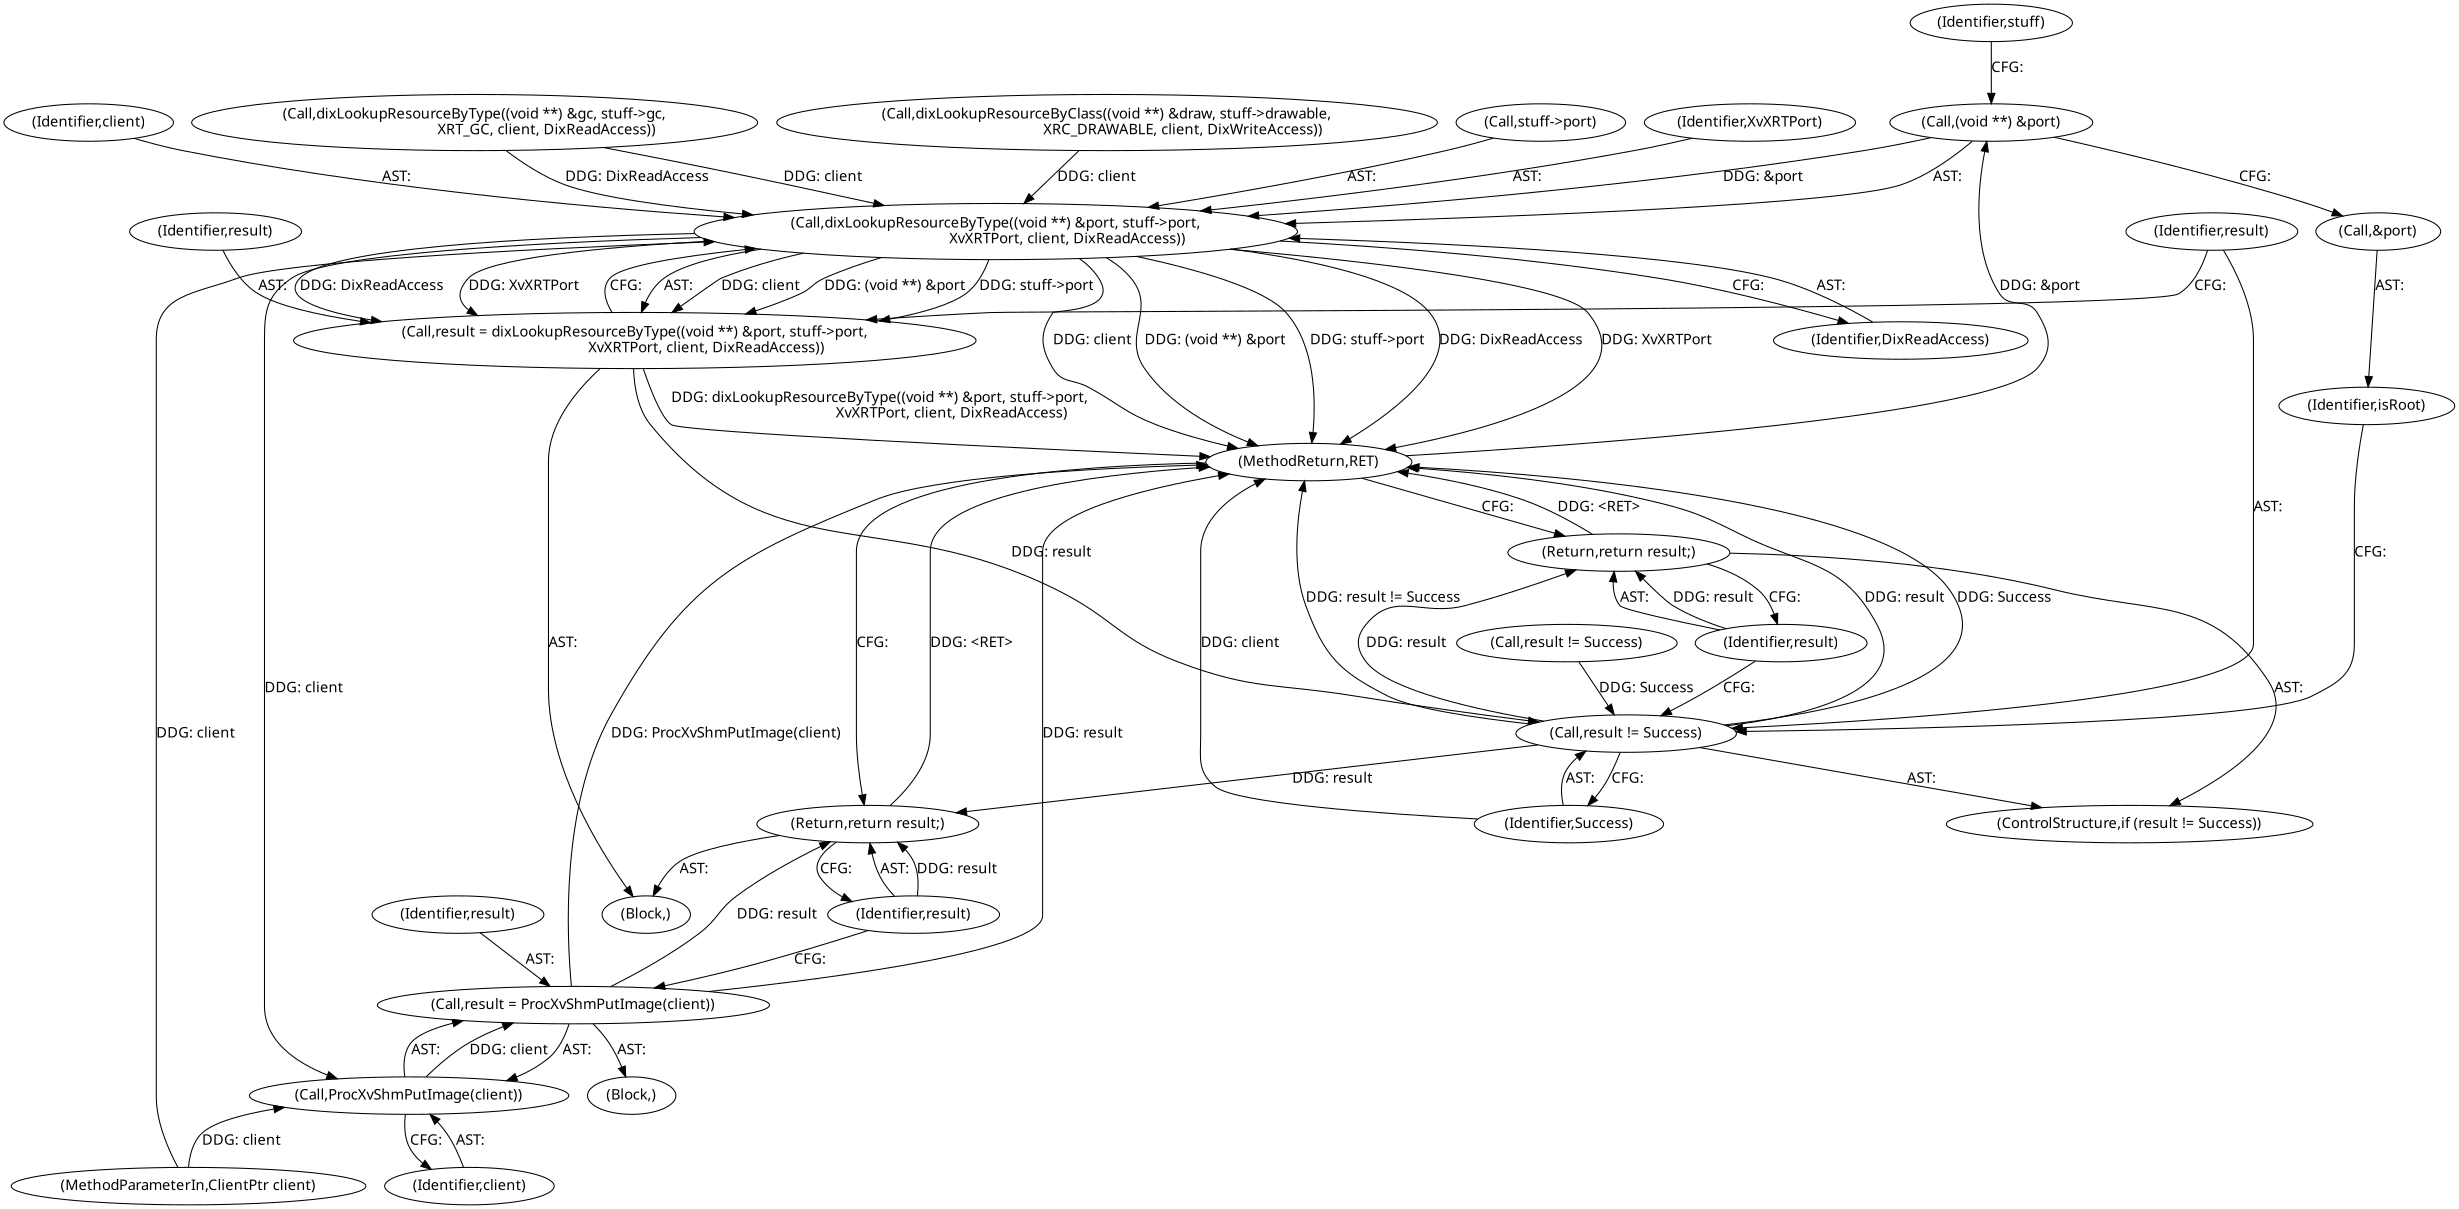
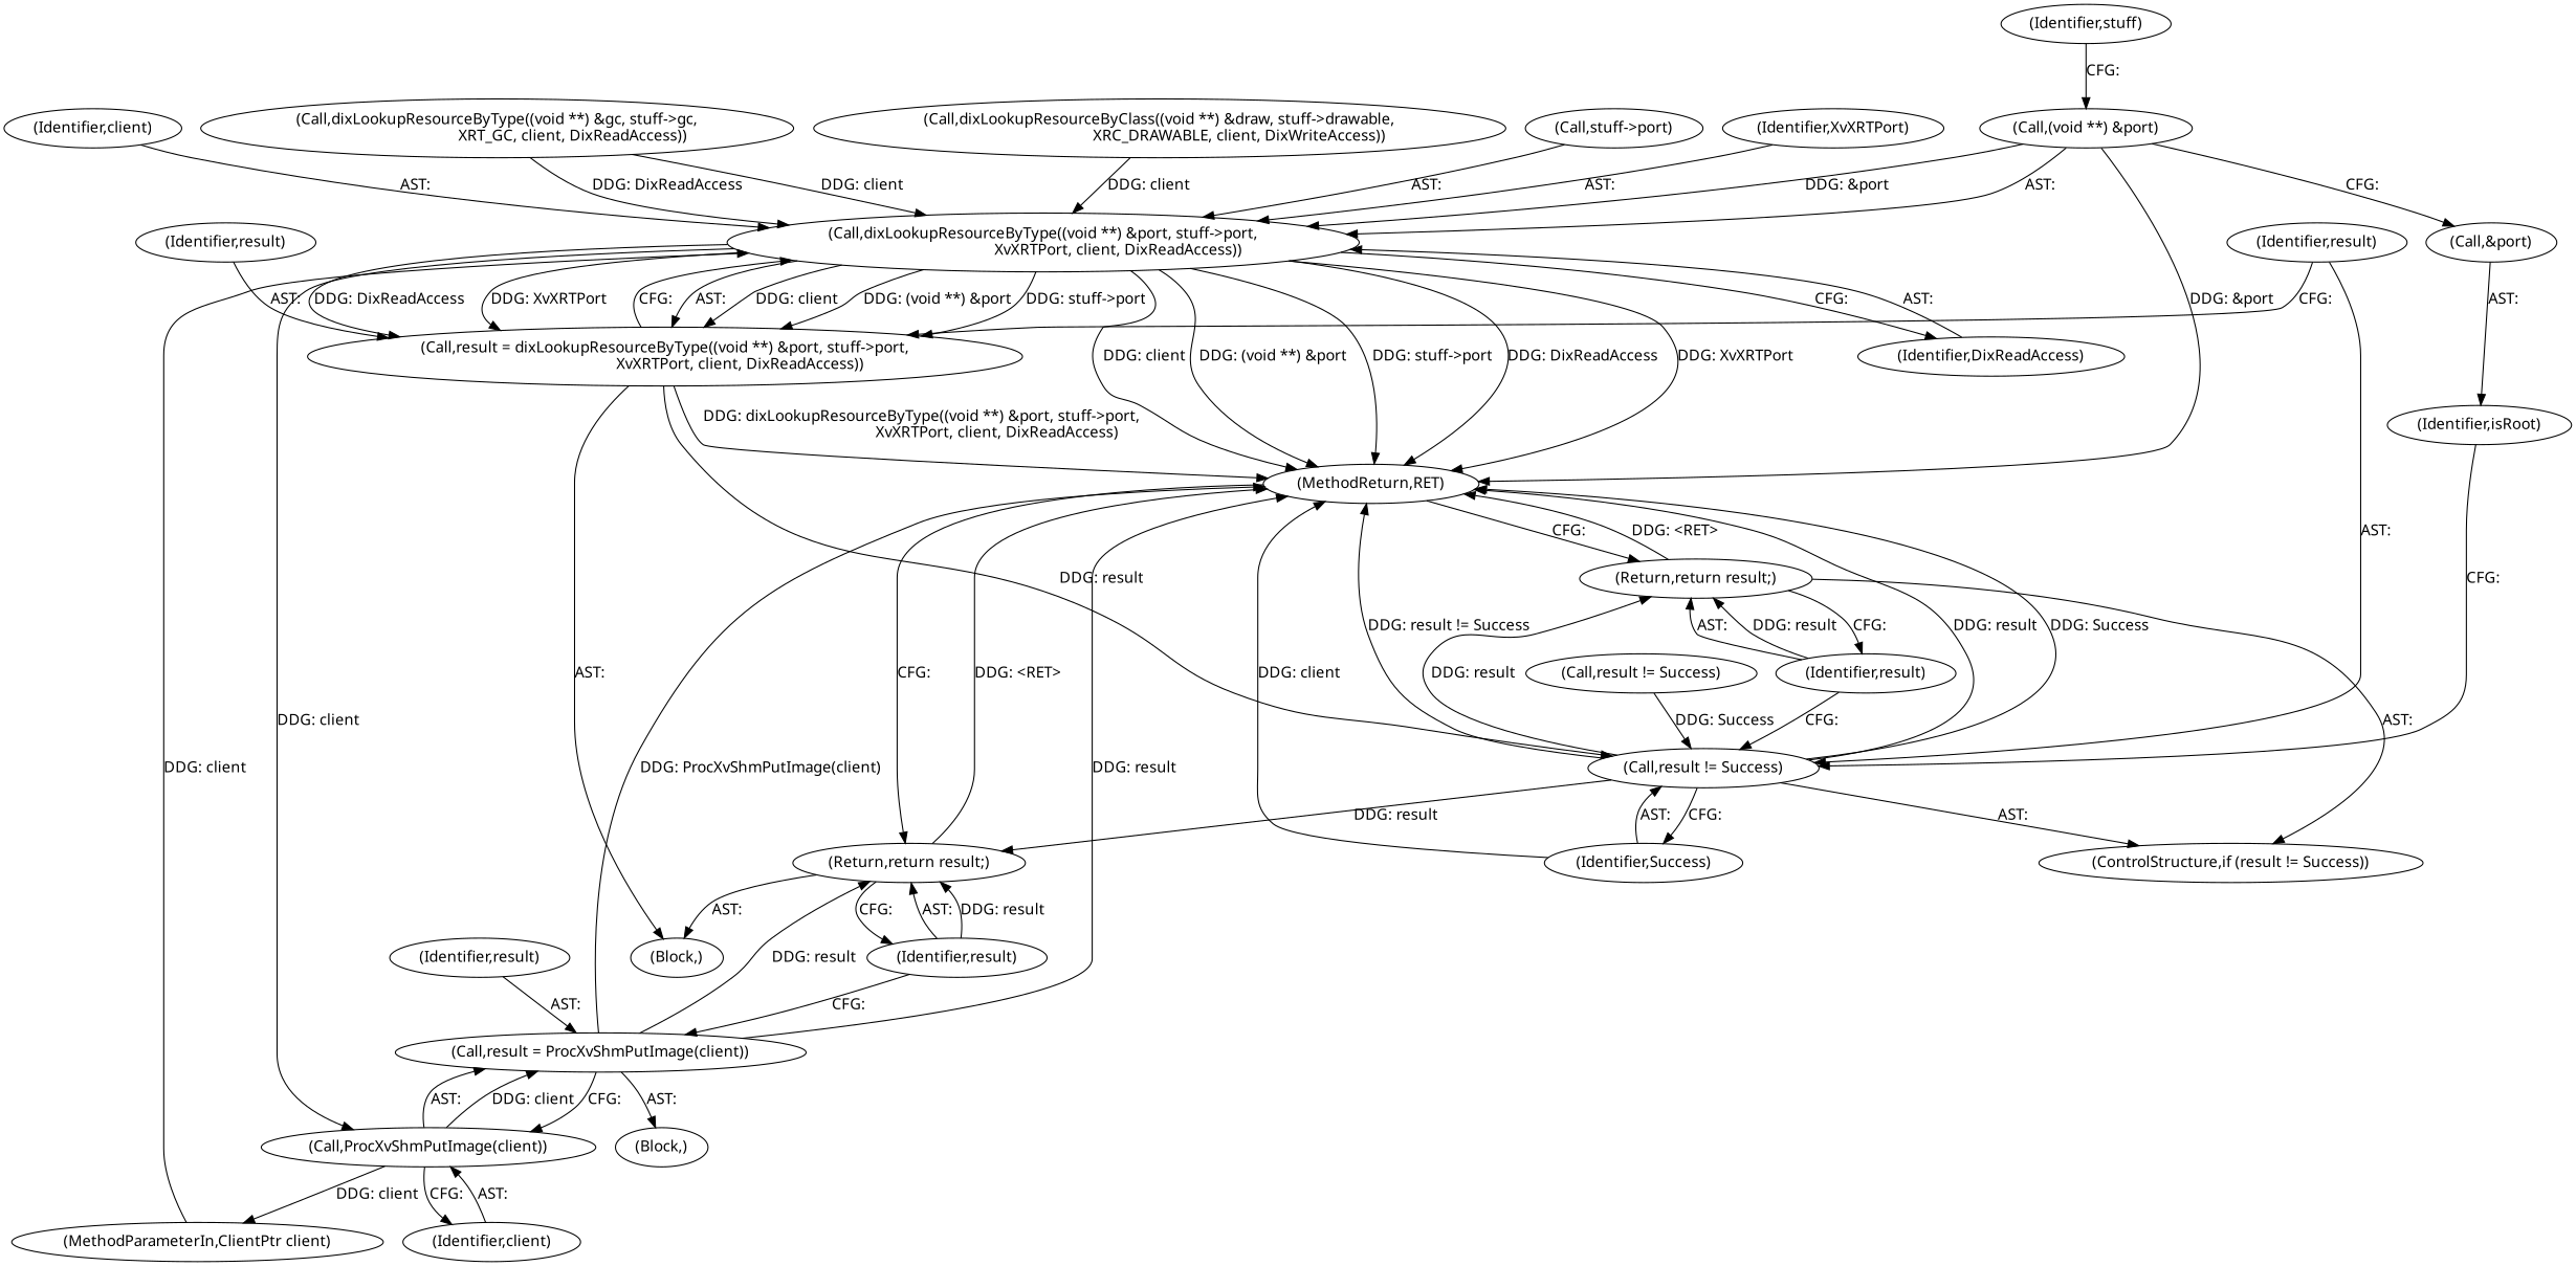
  digraph {
    fontname="Noto Sans"
    node [fontname="Noto Sans"]
    edge [fontname="Noto Sans"]
    n1 [label="(Call,(void **) &port)"]
    n2 [label="(Call,dixLookupResourceByType((void **) &port, stuff->port,\n                                     XvXRTPort, client, DixReadAccess))"]
    n3 [label="(MethodReturn,RET)"]
    n4 [label="(Call,&port)"]
    n5 [label="(Call,result = dixLookupResourceByType((void **) &port, stuff->port,\n                                     XvXRTPort, client, DixReadAccess))"]
    n6 [label="(Call,ProcXvShmPutImage(client))"]
    n7 [label="(Identifier,DixReadAccess)"]
    n8 [label="(Return,return result;)"]
    n9 [label="(Return,return result;)"]
    n10 [label="(Identifier,isRoot)"]
    n11 [label="(Call,result != Success)"]
    n12 [label="(Block,)"]
    n13 [label="(Call,result = ProcXvShmPutImage(client))"]
    n14 [label="(Identifier,client)"]
    n15 [label="(Identifier,Success)"]
    n16 [label="(ControlStructure,if (result != Success))"]
    n17 [label="(Identifier,result)"]
    n18 [label="(Identifier,result)"]
    n19 [label="(Block,)"]
    n20 [label="(Identifier,result)"]
    n21 [label="(Identifier,client)"]
    n22 [label="(Call,dixLookupResourceByClass((void **) &draw, stuff->drawable,\n                                       XRC_DRAWABLE, client, DixWriteAccess))"]
    n23 [label="(Call,result != Success)"]
    n24 [label="(Call,stuff->port)"]
    n25 [label="(Call,dixLookupResourceByType((void **) &gc, stuff->gc,\n                                     XRT_GC, client, DixReadAccess))"]
    n26 [label="(MethodParameterIn,ClientPtr client)"]
    n27 [label="(Identifier,result)"]
    n28 [label="(Identifier,result)"]
    n29 [label="(Identifier,XvXRTPort)"]
    n30 [label="(Identifier,stuff)"]
    n1 -> n2 [label="AST: "]
    n1 -> n2 [label="DDG: &port"]
-   n3 -> n1 [label="DDG: &port"]
+   n1 -> n3 [label="DDG: &port"]
    n1 -> n4 [label="CFG: "]
    n2 -> n3 [label="DDG: (void **) &port"]
    n2 -> n3 [label="DDG: client"]
    n2 -> n3 [label="DDG: stuff->port"]
    n2 -> n3 [label="DDG: DixReadAccess"]
    n2 -> n3 [label="DDG: XvXRTPort"]
    n2 -> n5 [label="AST: "]
    n2 -> n5 [label="DDG: client"]
    n2 -> n5 [label="DDG: (void **) &port"]
    n2 -> n5 [label="DDG: stuff->port"]
    n2 -> n5 [label="DDG: DixReadAccess"]
    n2 -> n5 [label="DDG: XvXRTPort"]
    n2 -> n6 [label="DDG: client"]
    n2 -> n7 [label="CFG: "]
    n3 -> n8 [label="CFG: "]
    n3 -> n9 [label="CFG: "]
    n4 -> n10 [label="AST: "]
    n5 -> n2 [label="CFG: "]
    n5 -> n3 [label="DDG: dixLookupResourceByType((void **) &port, stuff->port,\n                                     XvXRTPort, client, DixReadAccess)"]
    n5 -> n11 [label="DDG: result"]
    n5 -> n12 [label="AST: "]
    n6 -> n13 [label="AST: "]
    n6 -> n13 [label="DDG: client"]
    n6 -> n14 [label="CFG: "]
    n7 -> n2 [label="AST: "]
    n8 -> n3 [label="DDG: <RET>"]
    n8 -> n16 [label="AST: "]
    n8 -> n17 [label="CFG: "]
    n9 -> n3 [label="DDG: <RET>"]
    n9 -> n12 [label="AST: "]
    n9 -> n18 [label="CFG: "]
    n10 -> n11 [label="CFG: "]
    n11 -> n3 [label="DDG: result"]
    n11 -> n3 [label="DDG: Success"]
    n11 -> n3 [label="DDG: result != Success"]
    n11 -> n8 [label="DDG: result"]
    n11 -> n9 [label="DDG: result"]
    n11 -> n15 [label="CFG: "]
    n11 -> n16 [label="AST: "]
    n13 -> n3 [label="DDG: result"]
    n13 -> n3 [label="DDG: ProcXvShmPutImage(client)"]
-   n13 -> n6 [label="AST: "]
+   n13 -> n6 [label="CFG: "]
    n13 -> n9 [label="DDG: result"]
    n13 -> n19 [label="AST: "]
    n14 -> n6 [label="AST: "]
    n15 -> n3 [label="DDG: client"]
    n15 -> n11 [label="AST: "]
    n17 -> n8 [label="AST: "]
    n17 -> n8 [label="DDG: result"]
    n17 -> n11 [label="CFG: "]
    n18 -> n9 [label="AST: "]
    n18 -> n9 [label="DDG: result"]
    n18 -> n13 [label="CFG: "]
    n20 -> n13 [label="AST: "]
    n21 -> n2 [label="AST: "]
    n22 -> n2 [label="DDG: client"]
    n23 -> n11 [label="DDG: Success"]
    n24 -> n2 [label="AST: "]
    n25 -> n2 [label="DDG: client"]
    n25 -> n2 [label="DDG: DixReadAccess"]
    n26 -> n2 [label="DDG: client"]
-   n26 -> n6 [label="DDG: client"]
+   n6 -> n26 [label="DDG: client"]
    n27 -> n5 [label="AST: "]
    n28 -> n5 [label="CFG: "]
    n28 -> n11 [label="AST: "]
    n29 -> n2 [label="AST: "]
    n30 -> n1 [label="CFG: "]
  }
